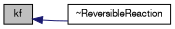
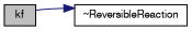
  digraph {
    rankdir=LR
    node [color=black fontname=FreeSans fontsize=10 shape=record]
    n1 [fillcolor=grey75 fontcolor=black height=0.2 label=kf style=filled width=0.4]
    n2 [height=0.2 label="~ReversibleReaction" width=0.4]
-   n1 -> n2 [color=midnightblue dir=back fontname=FreeSans fontsize=10 labelfontname=FreeSans labelfontsize=10 style=solid]
+   n2 -> n1 [color=midnightblue dir=back fontname=FreeSans fontsize=10 labelfontname=FreeSans labelfontsize=10 style=solid]
  }
